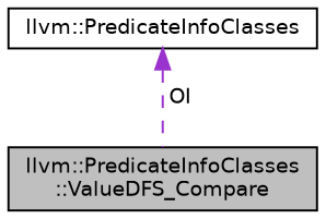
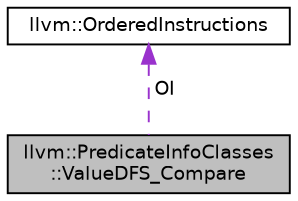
  digraph {
    node [color=black fontname=Helvetica fontsize=10 shape=box]
    n1 [fillcolor=grey75 fontcolor=black height=0.2 label="llvm::PredicateInfoClasses\l::ValueDFS_Compare" style=filled width=0.4]
-   n2 [height=0.2 label="llvm::PredicateInfoClasses" width=0.4]
+   n2 [height=0.2 label="llvm::OrderedInstructions" width=0.4]
    n2 -> n1 [color=darkorchid3 dir=back fontname=Helvetica fontsize=10 label=" OI" labelfontname=Helvetica labelfontsize=10 style=dashed]
  }
